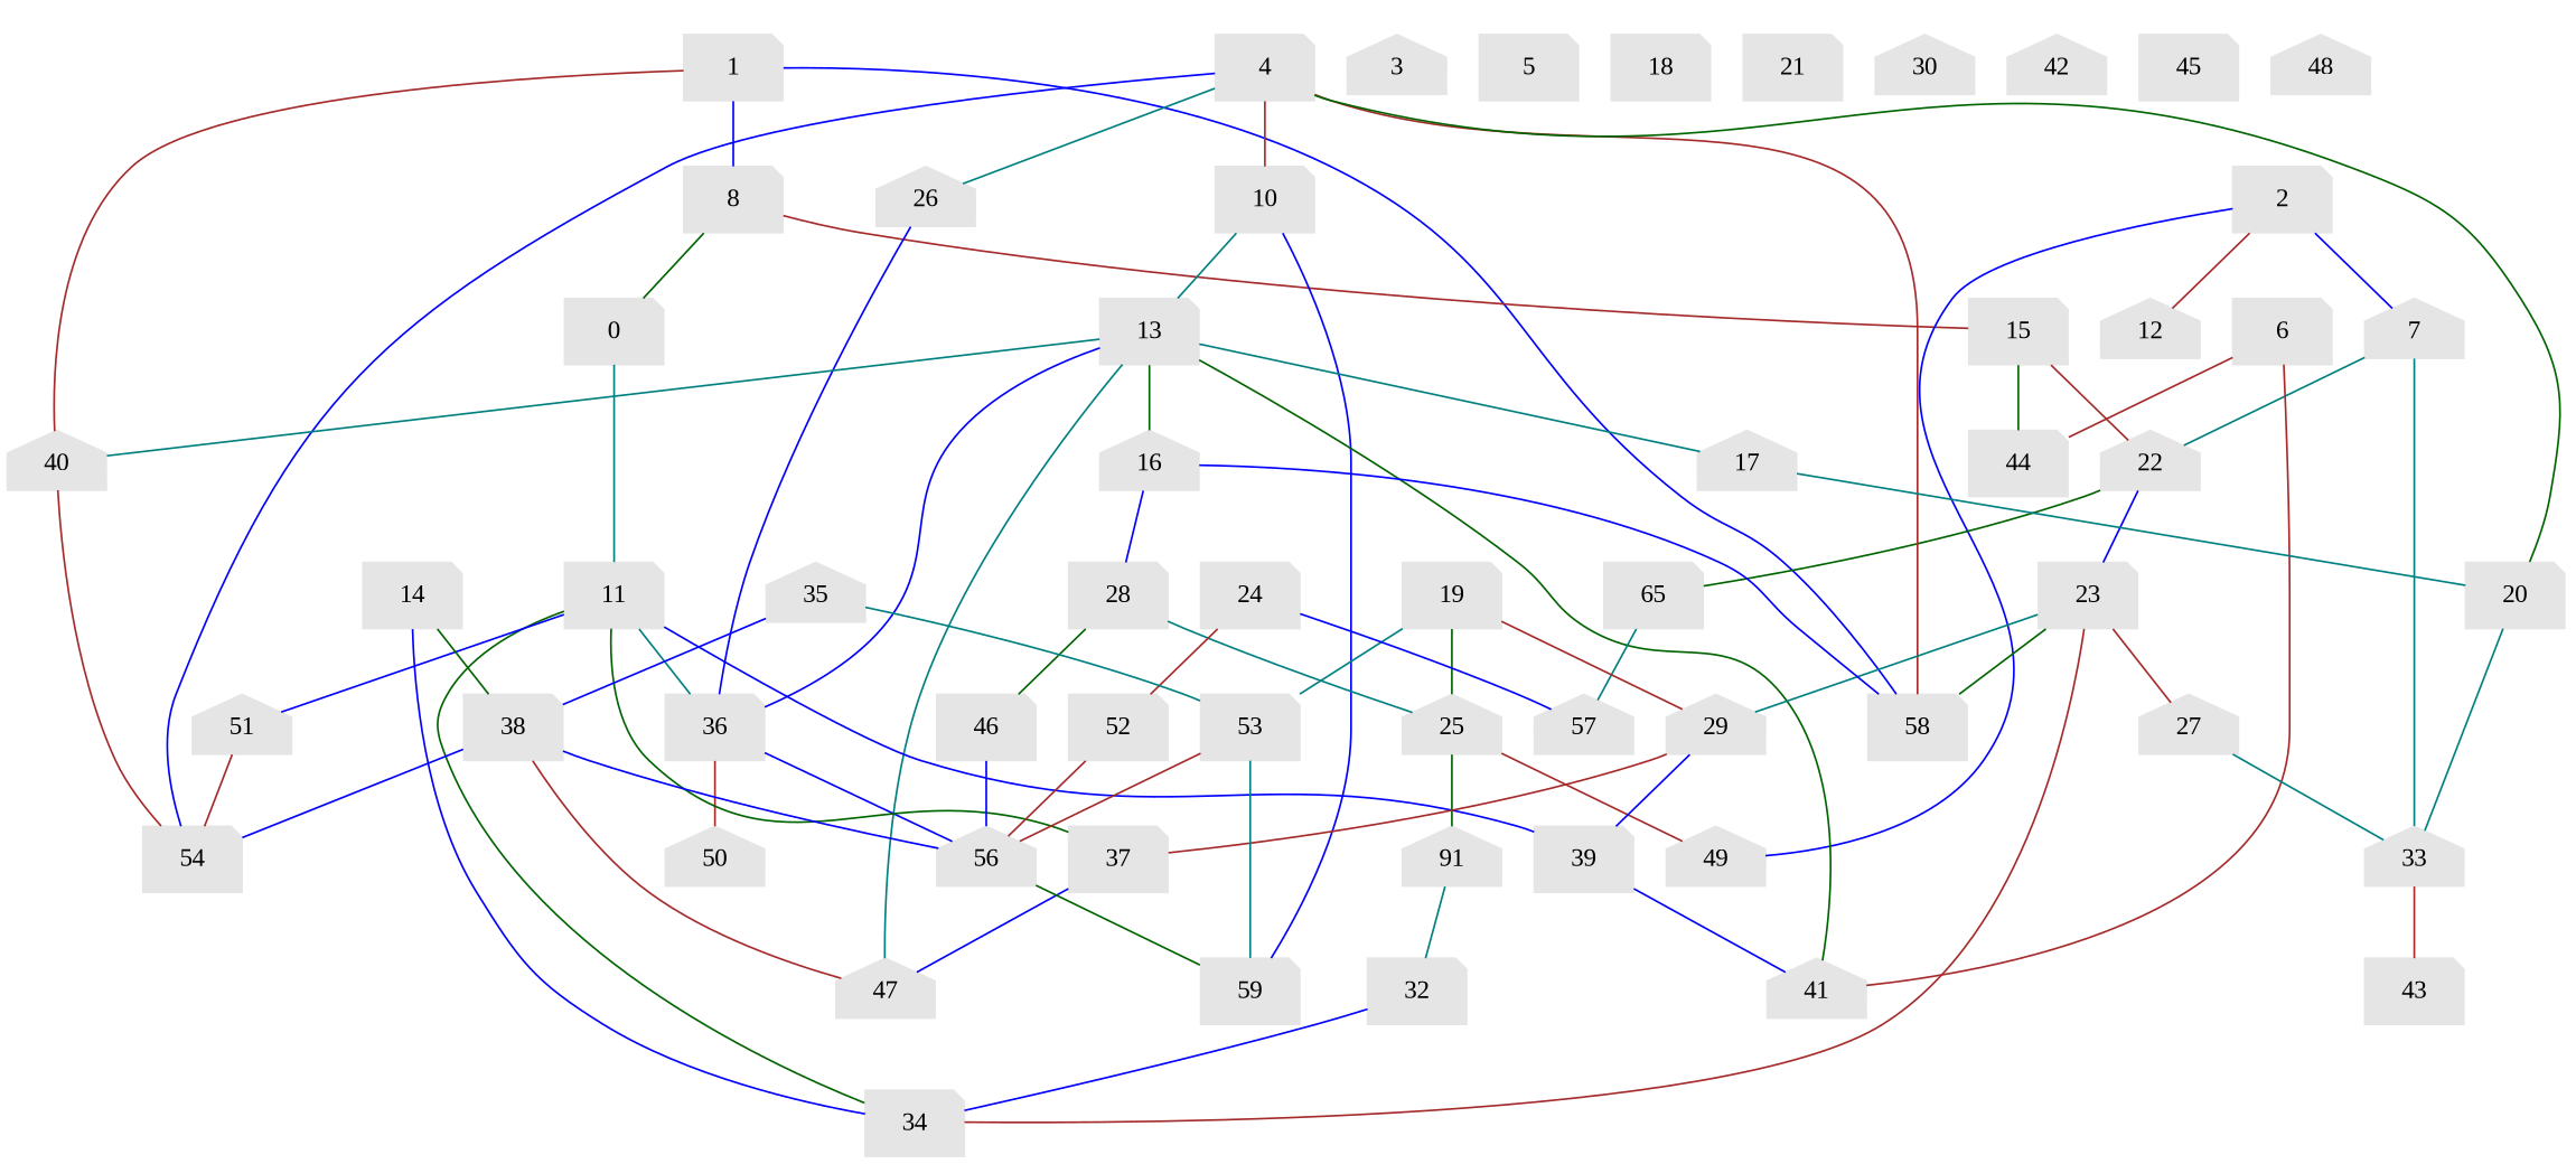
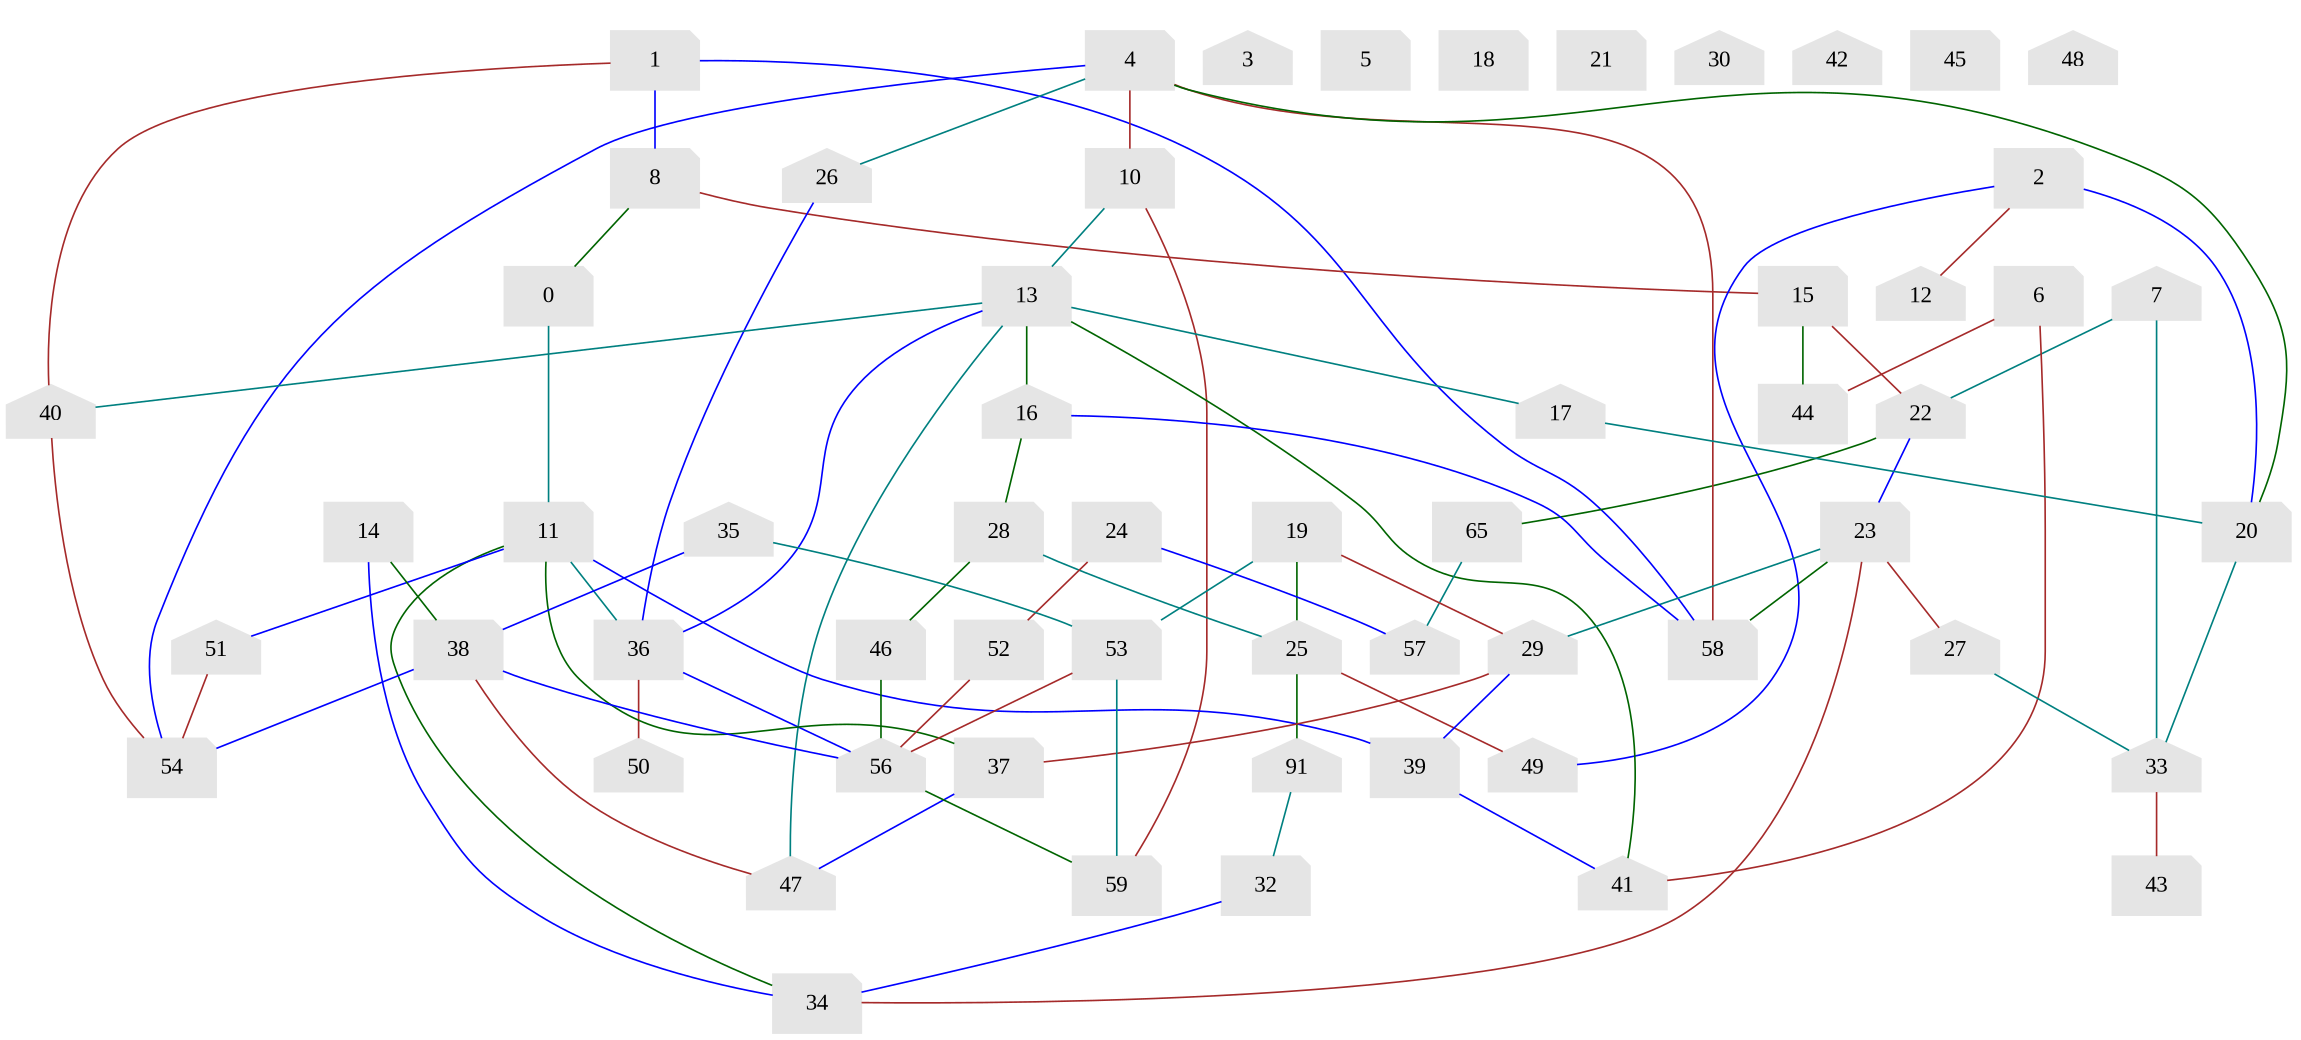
  graph {
    fontname="Liberation Serif"
    node [color=gray90 fontname="Liberation Serif" shape=note style=filled]
    edge [color=blue fontname="Liberation Serif"]
    1
    8
    40 [shape=house]
    58
    n5 [label=0]
    15
    54
    7 [shape=house]
    2
    12 [shape=house]
    49 [shape=house]
    22 [shape=house]
    33 [shape=house]
    3 [shape=house]
    4
    10
    20
    26 [shape=house]
    13
    59
    36
    5
    41 [shape=house]
    6
    44
    23
    n27 [label=65]
    43
    11
    34
    37
    39
    51 [shape=house]
    16 [shape=house]
    17 [shape=house]
    47 [shape=house]
    50 [shape=house]
    56 [shape=house]
    28
    14
    38
    25 [shape=house]
    46
    18
    19
    29 [shape=house]
    53
    n48 [label=91 shape=house]
    21
    27 [shape=house]
    57 [shape=house]
    24
    52
    32
    30 [shape=house]
    35 [shape=house]
    42 [shape=house]
    45
    48 [shape=house]
    1 -- 8
    1 -- 40 [color=brown]
    1 -- 58
    8 -- n5 [color=darkgreen]
    8 -- 15 [color=brown]
    40 -- 54 [color=brown]
    n5 -- 11 [color=teal]
    15 -- 22 [color=brown]
    15 -- 44 [color=darkgreen]
    7 -- 22 [color=teal]
    7 -- 33 [color=teal]
-   2 -- 7
+   2 -- 20
    2 -- 12 [color=brown]
    2 -- 49
    22 -- 23
    22 -- n27 [color=darkgreen]
    33 -- 43 [color=brown]
    4 -- 58 [color=brown]
    4 -- 54
    4 -- 10 [color=brown]
    4 -- 20 [color=darkgreen]
    4 -- 26 [color=teal]
    10 -- 13 [color=teal]
-   10 -- 59
+   10 -- 59 [color=brown]
    20 -- 33 [color=teal]
    26 -- 36
    13 -- 40 [color=teal]
    13 -- 36
    13 -- 41 [color=darkgreen]
    13 -- 16 [color=darkgreen]
    13 -- 17 [color=teal]
    13 -- 47 [color=teal]
    36 -- 50 [color=brown]
    36 -- 56
    6 -- 41 [color=brown]
    6 -- 44 [color=brown]
    23 -- 58 [color=darkgreen]
    23 -- 34 [color=brown]
    23 -- 29 [color=teal]
    23 -- 27 [color=brown]
    n27 -- 57 [color=teal]
    11 -- 36 [color=teal]
    11 -- 34 [color=darkgreen]
    11 -- 37 [color=darkgreen]
    11 -- 39
    11 -- 51
    37 -- 47
    39 -- 41
    51 -- 54 [color=brown]
    16 -- 58
-   16 -- 28
+   16 -- 28 [color=darkgreen]
    17 -- 20 [color=teal]
    56 -- 59 [color=darkgreen]
    28 -- 25 [color=teal]
    28 -- 46 [color=darkgreen]
    14 -- 34
    14 -- 38 [color=darkgreen]
    38 -- 54
    38 -- 47 [color=brown]
    38 -- 56
    25 -- 49 [color=brown]
    25 -- n48 [color=darkgreen]
-   46 -- 56
+   46 -- 56 [color=darkgreen]
    19 -- 25 [color=darkgreen]
    19 -- 29 [color=brown]
    19 -- 53 [color=teal]
    29 -- 37 [color=brown]
    29 -- 39
    53 -- 59 [color=teal]
    53 -- 56 [color=brown]
    n48 -- 32 [color=teal]
    27 -- 33 [color=teal]
    24 -- 57
    24 -- 52 [color=brown]
    52 -- 56 [color=brown]
    32 -- 34
    35 -- 38
    35 -- 53 [color=teal]
  }
